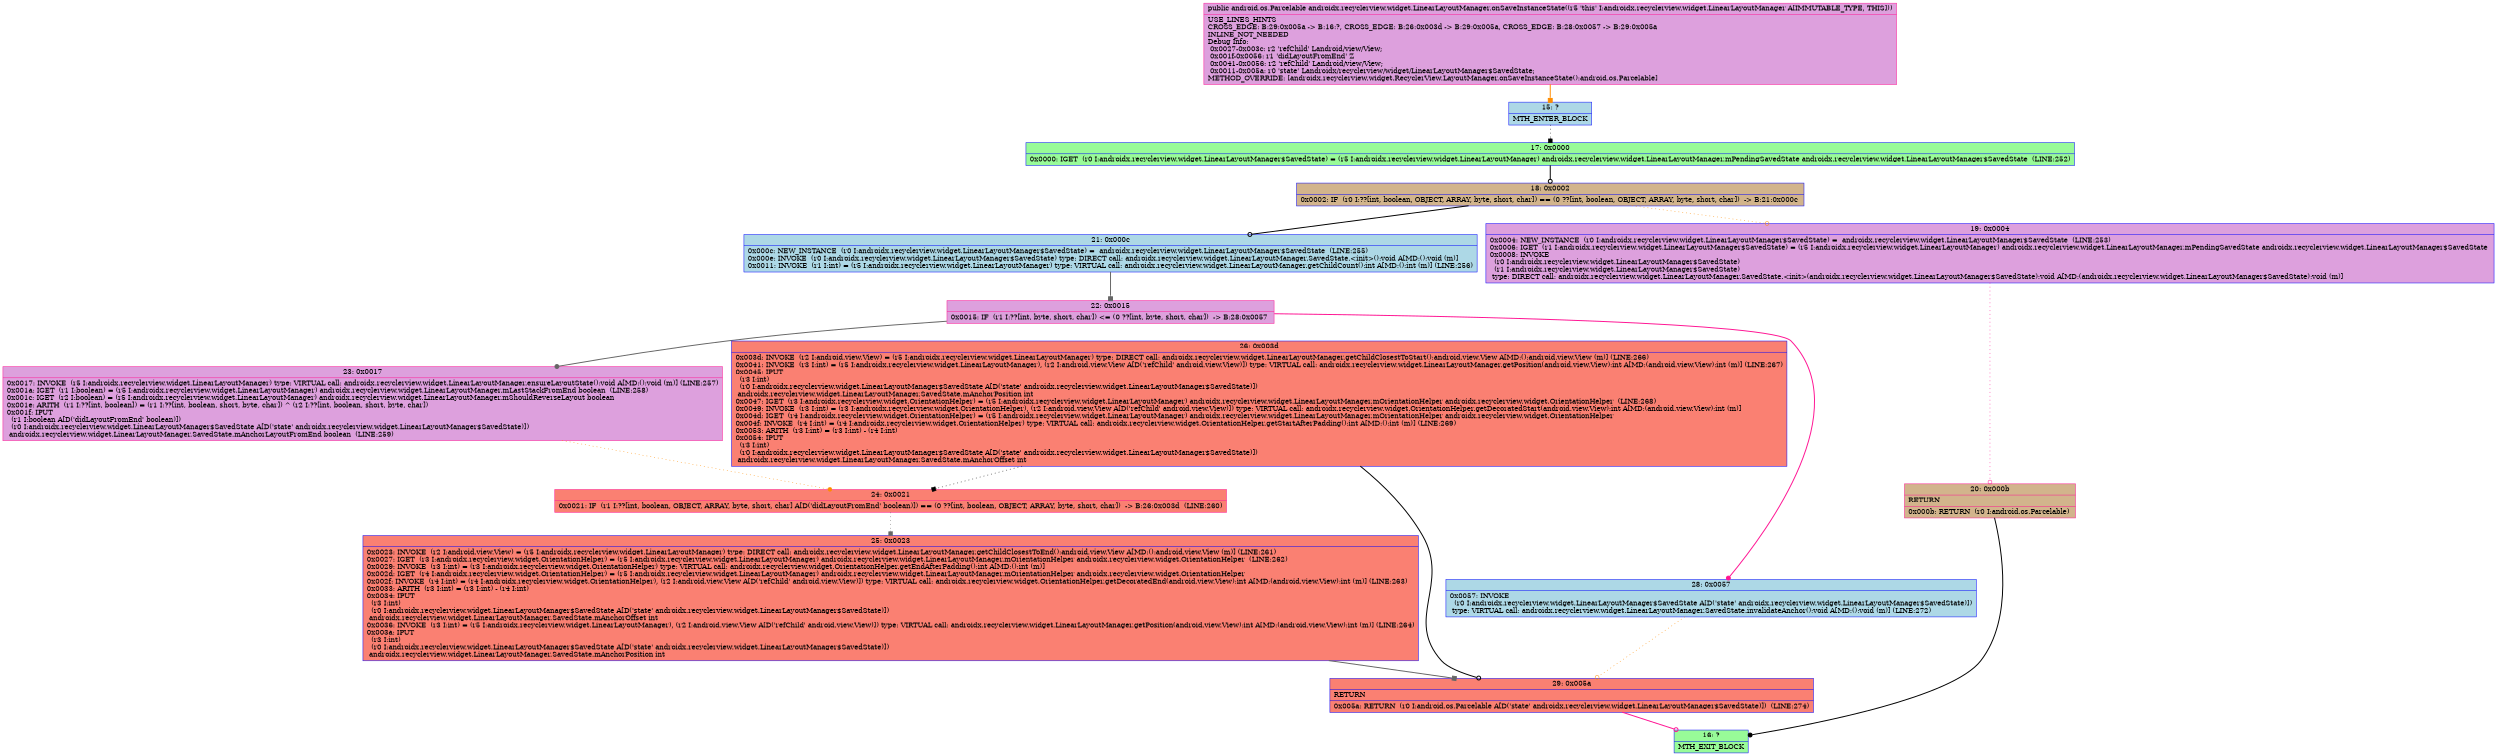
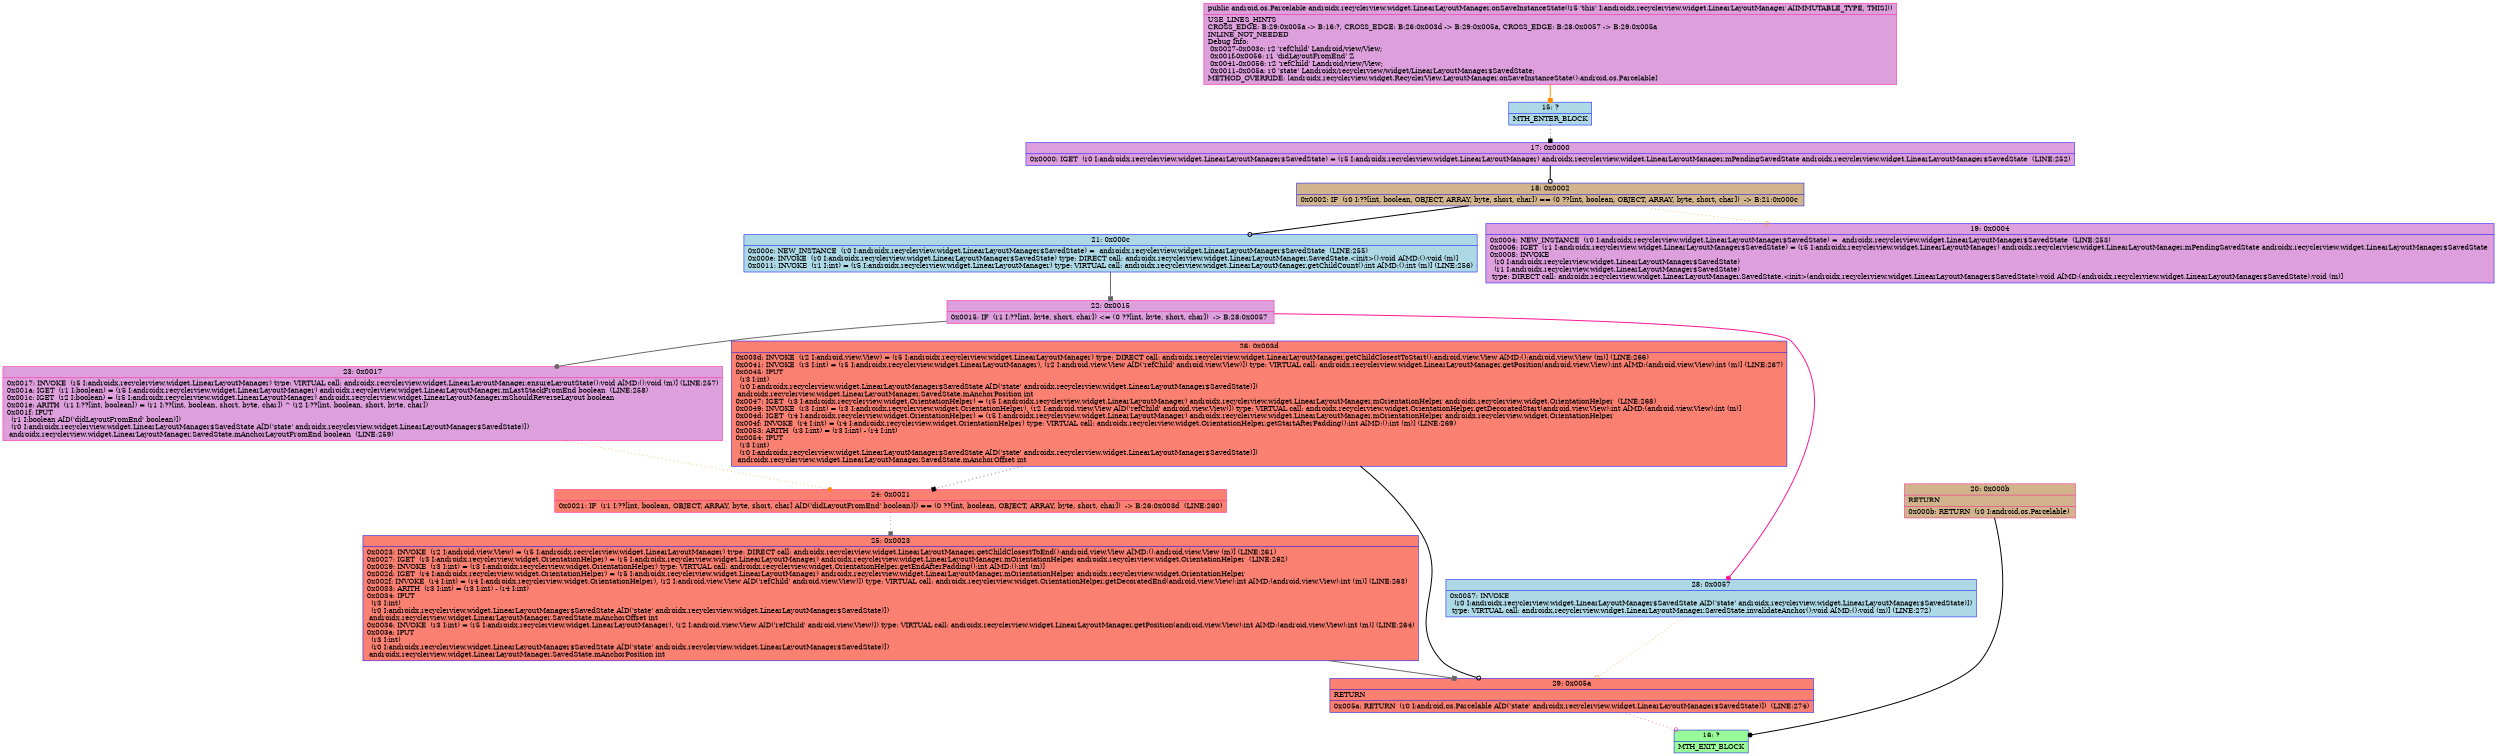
  digraph {
    node [color=blue fillcolor=plum shape=record style=filled]
    edge [arrowhead=odot color=black style=bold]
    n1 [fillcolor=lightblue label="{15\:\ ?|MTH_ENTER_BLOCK\l}"]
-   n2 [fillcolor=palegreen label="{17\:\ 0x0000|0x0000: IGET  (r0 I:androidx.recyclerview.widget.LinearLayoutManager$SavedState) = (r5 I:androidx.recyclerview.widget.LinearLayoutManager) androidx.recyclerview.widget.LinearLayoutManager.mPendingSavedState androidx.recyclerview.widget.LinearLayoutManager$SavedState  (LINE:252)\l}"]
+   n2 [label="{17\:\ 0x0000|0x0000: IGET  (r0 I:androidx.recyclerview.widget.LinearLayoutManager$SavedState) = (r5 I:androidx.recyclerview.widget.LinearLayoutManager) androidx.recyclerview.widget.LinearLayoutManager.mPendingSavedState androidx.recyclerview.widget.LinearLayoutManager$SavedState  (LINE:252)\l}"]
    n3 [fillcolor=tan label="{18\:\ 0x0002|0x0002: IF  (r0 I:??[int, boolean, OBJECT, ARRAY, byte, short, char]) == (0 ??[int, boolean, OBJECT, ARRAY, byte, short, char])  \-\> B:21:0x000c \l}"]
    n4 [label="{19\:\ 0x0004|0x0004: NEW_INSTANCE  (r0 I:androidx.recyclerview.widget.LinearLayoutManager$SavedState) =  androidx.recyclerview.widget.LinearLayoutManager$SavedState  (LINE:253)\l0x0006: IGET  (r1 I:androidx.recyclerview.widget.LinearLayoutManager$SavedState) = (r5 I:androidx.recyclerview.widget.LinearLayoutManager) androidx.recyclerview.widget.LinearLayoutManager.mPendingSavedState androidx.recyclerview.widget.LinearLayoutManager$SavedState \l0x0008: INVOKE  \l  (r0 I:androidx.recyclerview.widget.LinearLayoutManager$SavedState)\l  (r1 I:androidx.recyclerview.widget.LinearLayoutManager$SavedState)\l type: DIRECT call: androidx.recyclerview.widget.LinearLayoutManager.SavedState.\<init\>(androidx.recyclerview.widget.LinearLayoutManager$SavedState):void A[MD:(androidx.recyclerview.widget.LinearLayoutManager$SavedState):void (m)]\l}"]
    n5 [fillcolor=lightblue label="{21\:\ 0x000c|0x000c: NEW_INSTANCE  (r0 I:androidx.recyclerview.widget.LinearLayoutManager$SavedState) =  androidx.recyclerview.widget.LinearLayoutManager$SavedState  (LINE:255)\l0x000e: INVOKE  (r0 I:androidx.recyclerview.widget.LinearLayoutManager$SavedState) type: DIRECT call: androidx.recyclerview.widget.LinearLayoutManager.SavedState.\<init\>():void A[MD:():void (m)]\l0x0011: INVOKE  (r1 I:int) = (r5 I:androidx.recyclerview.widget.LinearLayoutManager) type: VIRTUAL call: androidx.recyclerview.widget.LinearLayoutManager.getChildCount():int A[MD:():int (m)] (LINE:256)\l}"]
    n6 [color=deeppink fillcolor=tan label="{20\:\ 0x000b|RETURN\l|0x000b: RETURN  (r0 I:android.os.Parcelable) \l}"]
    n7 [color=deeppink label="{22\:\ 0x0015|0x0015: IF  (r1 I:??[int, byte, short, char]) \<= (0 ??[int, byte, short, char])  \-\> B:28:0x0057 \l}"]
    n8 [fillcolor=palegreen label="{16\:\ ?|MTH_EXIT_BLOCK\l}"]
    n9 [color=deeppink label="{23\:\ 0x0017|0x0017: INVOKE  (r5 I:androidx.recyclerview.widget.LinearLayoutManager) type: VIRTUAL call: androidx.recyclerview.widget.LinearLayoutManager.ensureLayoutState():void A[MD:():void (m)] (LINE:257)\l0x001a: IGET  (r1 I:boolean) = (r5 I:androidx.recyclerview.widget.LinearLayoutManager) androidx.recyclerview.widget.LinearLayoutManager.mLastStackFromEnd boolean  (LINE:258)\l0x001c: IGET  (r2 I:boolean) = (r5 I:androidx.recyclerview.widget.LinearLayoutManager) androidx.recyclerview.widget.LinearLayoutManager.mShouldReverseLayout boolean \l0x001e: ARITH  (r1 I:??[int, boolean]) = (r1 I:??[int, boolean, short, byte, char]) ^ (r2 I:??[int, boolean, short, byte, char]) \l0x001f: IPUT  \l  (r1 I:boolean A[D('didLayoutFromEnd' boolean)])\l  (r0 I:androidx.recyclerview.widget.LinearLayoutManager$SavedState A[D('state' androidx.recyclerview.widget.LinearLayoutManager$SavedState)])\l androidx.recyclerview.widget.LinearLayoutManager.SavedState.mAnchorLayoutFromEnd boolean  (LINE:259)\l}"]
    n10 [fillcolor=lightblue label="{28\:\ 0x0057|0x0057: INVOKE  \l  (r0 I:androidx.recyclerview.widget.LinearLayoutManager$SavedState A[D('state' androidx.recyclerview.widget.LinearLayoutManager$SavedState)])\l type: VIRTUAL call: androidx.recyclerview.widget.LinearLayoutManager.SavedState.invalidateAnchor():void A[MD:():void (m)] (LINE:272)\l}"]
    n11 [color=deeppink fillcolor=salmon label="{24\:\ 0x0021|0x0021: IF  (r1 I:??[int, boolean, OBJECT, ARRAY, byte, short, char] A[D('didLayoutFromEnd' boolean)]) == (0 ??[int, boolean, OBJECT, ARRAY, byte, short, char])  \-\> B:26:0x003d  (LINE:260)\l}"]
    n12 [fillcolor=salmon label="{29\:\ 0x005a|RETURN\l|0x005a: RETURN  (r0 I:android.os.Parcelable A[D('state' androidx.recyclerview.widget.LinearLayoutManager$SavedState)])  (LINE:274)\l}"]
    n13 [fillcolor=salmon label="{25\:\ 0x0023|0x0023: INVOKE  (r2 I:android.view.View) = (r5 I:androidx.recyclerview.widget.LinearLayoutManager) type: DIRECT call: androidx.recyclerview.widget.LinearLayoutManager.getChildClosestToEnd():android.view.View A[MD:():android.view.View (m)] (LINE:261)\l0x0027: IGET  (r3 I:androidx.recyclerview.widget.OrientationHelper) = (r5 I:androidx.recyclerview.widget.LinearLayoutManager) androidx.recyclerview.widget.LinearLayoutManager.mOrientationHelper androidx.recyclerview.widget.OrientationHelper  (LINE:262)\l0x0029: INVOKE  (r3 I:int) = (r3 I:androidx.recyclerview.widget.OrientationHelper) type: VIRTUAL call: androidx.recyclerview.widget.OrientationHelper.getEndAfterPadding():int A[MD:():int (m)]\l0x002d: IGET  (r4 I:androidx.recyclerview.widget.OrientationHelper) = (r5 I:androidx.recyclerview.widget.LinearLayoutManager) androidx.recyclerview.widget.LinearLayoutManager.mOrientationHelper androidx.recyclerview.widget.OrientationHelper \l0x002f: INVOKE  (r4 I:int) = (r4 I:androidx.recyclerview.widget.OrientationHelper), (r2 I:android.view.View A[D('refChild' android.view.View)]) type: VIRTUAL call: androidx.recyclerview.widget.OrientationHelper.getDecoratedEnd(android.view.View):int A[MD:(android.view.View):int (m)] (LINE:263)\l0x0033: ARITH  (r3 I:int) = (r3 I:int) \- (r4 I:int) \l0x0034: IPUT  \l  (r3 I:int)\l  (r0 I:androidx.recyclerview.widget.LinearLayoutManager$SavedState A[D('state' androidx.recyclerview.widget.LinearLayoutManager$SavedState)])\l androidx.recyclerview.widget.LinearLayoutManager.SavedState.mAnchorOffset int \l0x0036: INVOKE  (r3 I:int) = (r5 I:androidx.recyclerview.widget.LinearLayoutManager), (r2 I:android.view.View A[D('refChild' android.view.View)]) type: VIRTUAL call: androidx.recyclerview.widget.LinearLayoutManager.getPosition(android.view.View):int A[MD:(android.view.View):int (m)] (LINE:264)\l0x003a: IPUT  \l  (r3 I:int)\l  (r0 I:androidx.recyclerview.widget.LinearLayoutManager$SavedState A[D('state' androidx.recyclerview.widget.LinearLayoutManager$SavedState)])\l androidx.recyclerview.widget.LinearLayoutManager.SavedState.mAnchorPosition int \l}"]
    n14 [fillcolor=salmon label="{26\:\ 0x003d|0x003d: INVOKE  (r2 I:android.view.View) = (r5 I:androidx.recyclerview.widget.LinearLayoutManager) type: DIRECT call: androidx.recyclerview.widget.LinearLayoutManager.getChildClosestToStart():android.view.View A[MD:():android.view.View (m)] (LINE:266)\l0x0041: INVOKE  (r3 I:int) = (r5 I:androidx.recyclerview.widget.LinearLayoutManager), (r2 I:android.view.View A[D('refChild' android.view.View)]) type: VIRTUAL call: androidx.recyclerview.widget.LinearLayoutManager.getPosition(android.view.View):int A[MD:(android.view.View):int (m)] (LINE:267)\l0x0045: IPUT  \l  (r3 I:int)\l  (r0 I:androidx.recyclerview.widget.LinearLayoutManager$SavedState A[D('state' androidx.recyclerview.widget.LinearLayoutManager$SavedState)])\l androidx.recyclerview.widget.LinearLayoutManager.SavedState.mAnchorPosition int \l0x0047: IGET  (r3 I:androidx.recyclerview.widget.OrientationHelper) = (r5 I:androidx.recyclerview.widget.LinearLayoutManager) androidx.recyclerview.widget.LinearLayoutManager.mOrientationHelper androidx.recyclerview.widget.OrientationHelper  (LINE:268)\l0x0049: INVOKE  (r3 I:int) = (r3 I:androidx.recyclerview.widget.OrientationHelper), (r2 I:android.view.View A[D('refChild' android.view.View)]) type: VIRTUAL call: androidx.recyclerview.widget.OrientationHelper.getDecoratedStart(android.view.View):int A[MD:(android.view.View):int (m)]\l0x004d: IGET  (r4 I:androidx.recyclerview.widget.OrientationHelper) = (r5 I:androidx.recyclerview.widget.LinearLayoutManager) androidx.recyclerview.widget.LinearLayoutManager.mOrientationHelper androidx.recyclerview.widget.OrientationHelper \l0x004f: INVOKE  (r4 I:int) = (r4 I:androidx.recyclerview.widget.OrientationHelper) type: VIRTUAL call: androidx.recyclerview.widget.OrientationHelper.getStartAfterPadding():int A[MD:():int (m)] (LINE:269)\l0x0053: ARITH  (r3 I:int) = (r3 I:int) \- (r4 I:int) \l0x0054: IPUT  \l  (r3 I:int)\l  (r0 I:androidx.recyclerview.widget.LinearLayoutManager$SavedState A[D('state' androidx.recyclerview.widget.LinearLayoutManager$SavedState)])\l androidx.recyclerview.widget.LinearLayoutManager.SavedState.mAnchorOffset int \l}"]
    n15 [color=deeppink label="{public android.os.Parcelable androidx.recyclerview.widget.LinearLayoutManager.onSaveInstanceState((r5 'this' I:androidx.recyclerview.widget.LinearLayoutManager A[IMMUTABLE_TYPE, THIS]))  | USE_LINES_HINTS\lCROSS_EDGE: B:29:0x005a \-\> B:16:?, CROSS_EDGE: B:26:0x003d \-\> B:29:0x005a, CROSS_EDGE: B:28:0x0057 \-\> B:29:0x005a\lINLINE_NOT_NEEDED\lDebug Info:\l  0x0027\-0x003c: r2 'refChild' Landroid\/view\/View;\l  0x001f\-0x0056: r1 'didLayoutFromEnd' Z\l  0x0041\-0x0056: r2 'refChild' Landroid\/view\/View;\l  0x0011\-0x005a: r0 'state' Landroidx\/recyclerview\/widget\/LinearLayoutManager$SavedState;\lMETHOD_OVERRIDE: [androidx.recyclerview.widget.RecyclerView.LayoutManager.onSaveInstanceState():android.os.Parcelable]\l}"]
    n1 -> n2 [arrowhead=box style=dotted]
    n2 -> n3
    n3 -> n4 [color=darkorange style=dotted]
    n3 -> n5
-   n4 -> n6 [color=deeppink style=dotted]
    n5 -> n7 [arrowhead=box color=gray40]
    n6 -> n8 [arrowhead=dot]
    n7 -> n9 [arrowhead=dot color=gray40]
    n7 -> n10 [arrowhead=dot color=deeppink]
    n9 -> n11 [arrowhead=dot color=darkorange style=dotted]
    n10 -> n12 [color=darkorange style=dotted]
    n11 -> n13 [arrowhead=box color=gray40 style=dotted]
-   n12 -> n8 [color=deeppink]
+   n12 -> n8 [color=deeppink style=dotted]
    n13 -> n12 [arrowhead=box color=gray40]
    n14 -> n11 [arrowhead=box style=dotted]
    n14 -> n12
    n15 -> n1 [arrowhead=box color=darkorange]
  }
